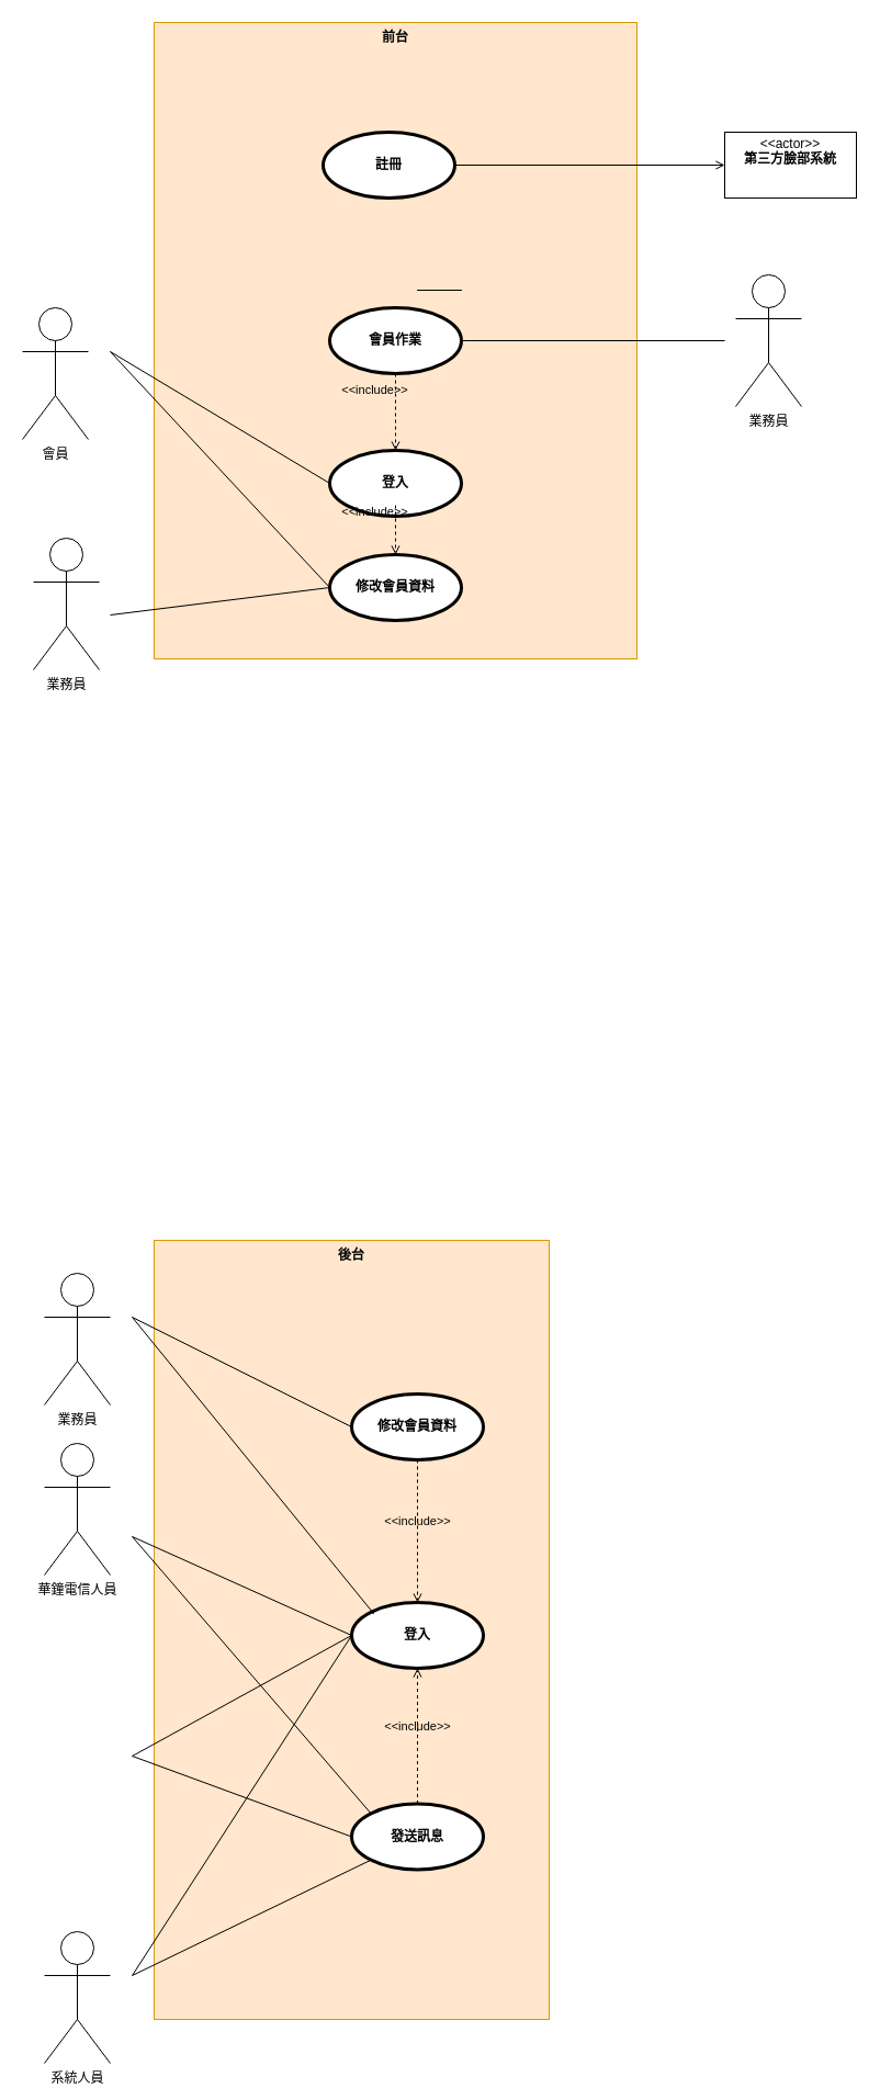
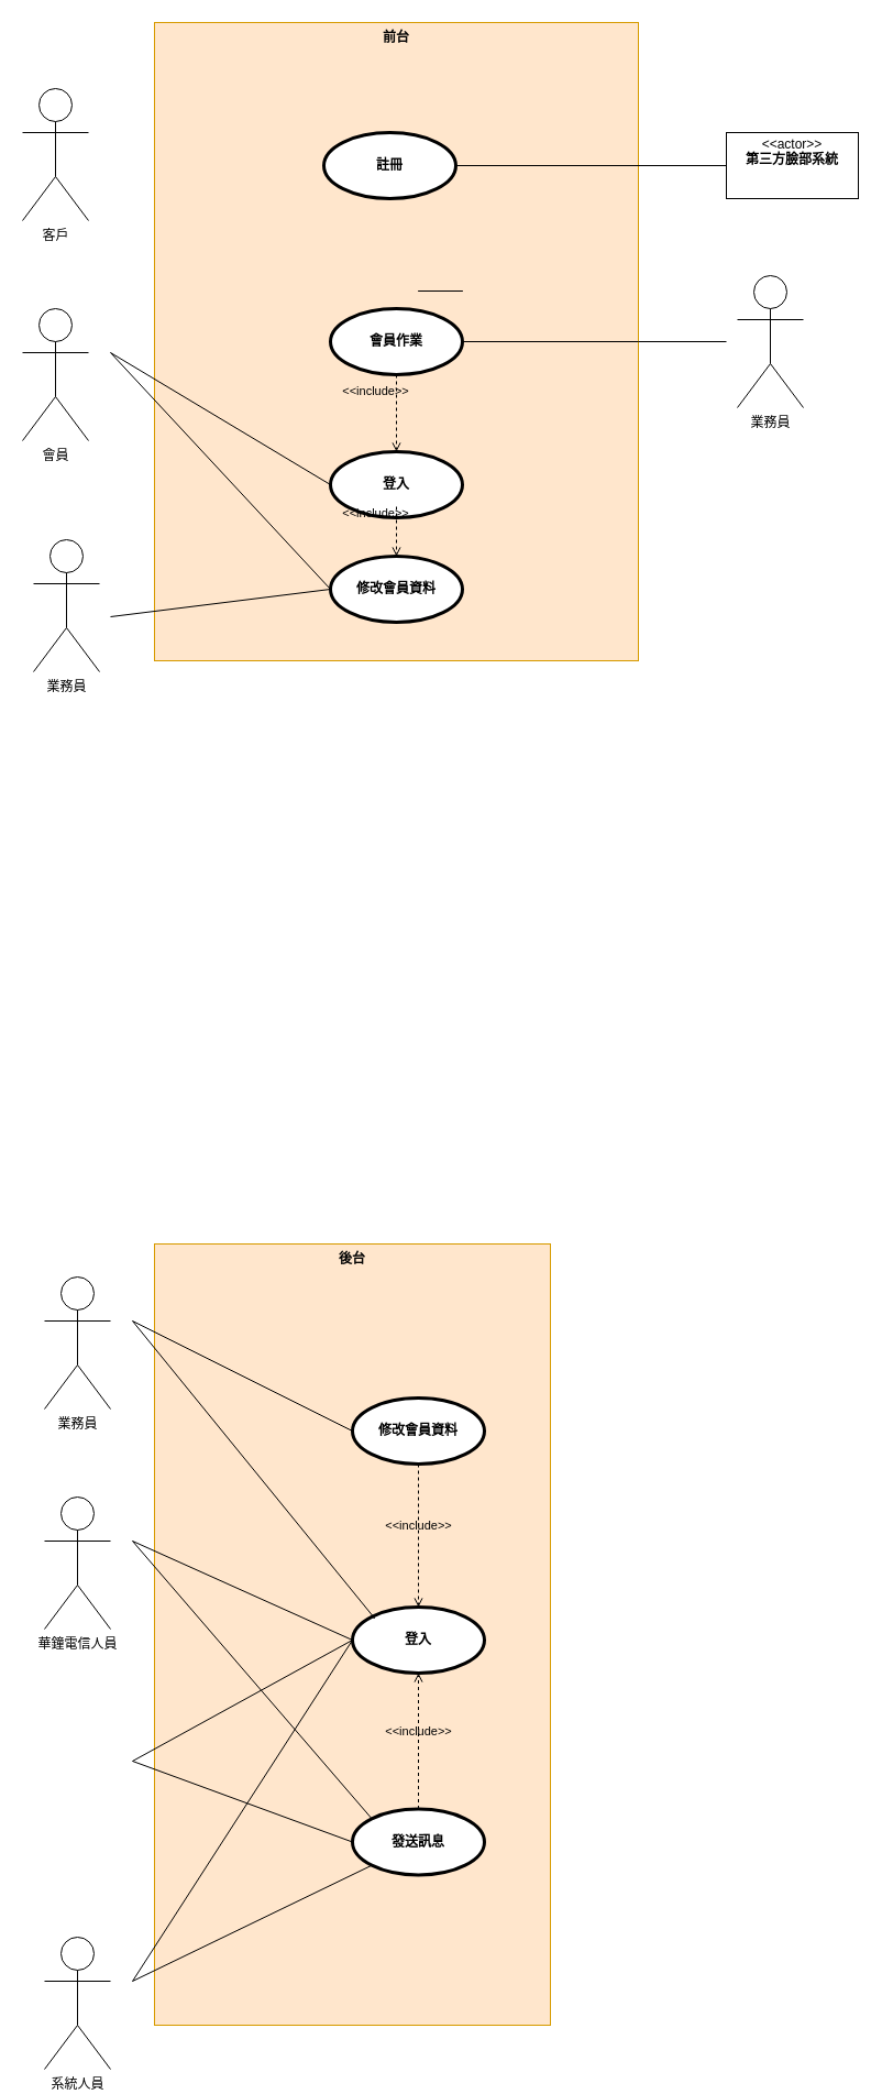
  <mxCell id="0" />
  <mxCell id="1" parent="0" />
  <mxCell id="2" value="後台" style="shape=rect;html=1;verticalAlign=top;fontStyle=1;whiteSpace=wrap;align=center;fillColor=#ffe6cc;strokeColor=#d79b00;" parent="1" vertex="1"><mxGeometry x="140" y="1130" width="360" height="710" as="geometry" /></mxCell>
  <mxCell id="3" value="前台" style="shape=rect;html=1;verticalAlign=top;fontStyle=1;whiteSpace=wrap;align=center;fillColor=#ffe6cc;strokeColor=#d79b00;" parent="1" vertex="1"><mxGeometry x="140" y="20" width="440" height="580" as="geometry" /></mxCell>
+ <mxCell id="4" value="客戶" style="shape=umlActor;html=1;verticalLabelPosition=bottom;verticalAlign=top;align=center;" parent="1" vertex="1"><mxGeometry x="20" y="80" width="60" height="120" as="geometry" /></mxCell>
  <mxCell id="5" value="會員" style="shape=umlActor;html=1;verticalLabelPosition=bottom;verticalAlign=top;align=center;" parent="1" vertex="1"><mxGeometry x="20" y="280" width="60" height="120" as="geometry" /></mxCell>
  <mxCell id="6" value="業務員" style="shape=umlActor;html=1;verticalLabelPosition=bottom;verticalAlign=top;align=center;" parent="1" vertex="1"><mxGeometry x="670" y="250" width="60" height="120" as="geometry" /></mxCell>
  <mxCell id="7" value="業務員" style="shape=umlActor;html=1;verticalLabelPosition=bottom;verticalAlign=top;align=center;" parent="1" vertex="1"><mxGeometry x="40" y="1160" width="60" height="120" as="geometry" /></mxCell>
  <mxCell id="8" value="&lt;p style=&quot;margin:0px;margin-top:4px;text-align:center;&quot;&gt;&amp;lt;&amp;lt;actor&amp;gt;&amp;gt;&lt;br&gt;&lt;b&gt;第三方臉部系統&lt;/b&gt;&lt;/p&gt;" style="shape=rect;html=1;overflow=fill;html=1;whiteSpace=wrap;align=center;" parent="1" vertex="1"><mxGeometry x="660" y="120" width="120" height="60" as="geometry" /></mxCell>
  <mxCell id="9" value="註冊" style="shape=ellipse;html=1;strokeWidth=3;fontStyle=1;whiteSpace=wrap;align=center;perimeter=ellipsePerimeter;" parent="1" vertex="1"><mxGeometry x="294" y="120" width="120" height="60" as="geometry" /></mxCell>
  <mxCell id="10" value="會員作業" style="shape=ellipse;html=1;strokeWidth=3;fontStyle=1;whiteSpace=wrap;align=center;perimeter=ellipsePerimeter;" parent="1" vertex="1"><mxGeometry x="300" y="280" width="120" height="60" as="geometry" /></mxCell>
- <mxCell id="11" value="" style="edgeStyle=none;html=1;endArrow=open;verticalAlign=bottom;rounded=0;exitX=1;exitY=0.5;exitDx=0;exitDy=0;entryX=0;entryY=0.5;entryDx=0;entryDy=0;" parent="1" source="9" target="8" edge="1"><mxGeometry width="160" relative="1" as="geometry"><mxPoint x="270" y="370" as="sourcePoint" /><mxPoint x="430" y="370" as="targetPoint" /></mxGeometry></mxCell>
+ <mxCell id="11" value="" style="edgeStyle=none;html=1;endArrow=none;verticalAlign=bottom;rounded=0;exitX=1;exitY=0.5;exitDx=0;exitDy=0;entryX=0;entryY=0.5;entryDx=0;entryDy=0;" parent="1" source="9" target="8" edge="1"><mxGeometry width="160" relative="1" as="geometry"><mxPoint x="270" y="370" as="sourcePoint" /><mxPoint x="430" y="370" as="targetPoint" /></mxGeometry></mxCell>
  <mxCell id="12" value="" style="edgeStyle=none;html=1;endArrow=none;verticalAlign=bottom;rounded=0;entryX=0;entryY=0.5;entryDx=0;entryDy=0;" parent="1" target="34" edge="1"><mxGeometry width="160" relative="1" as="geometry"><mxPoint x="100" y="320" as="sourcePoint" /><mxPoint x="430" y="470" as="targetPoint" /></mxGeometry></mxCell>
  <mxCell id="13" value="&amp;lt;&amp;lt;include&amp;gt;&amp;gt;" style="edgeStyle=none;html=1;endArrow=open;verticalAlign=bottom;dashed=1;labelBackgroundColor=none;rounded=0;exitX=0.5;exitY=1;exitDx=0;exitDy=0;entryX=0.5;entryY=0;entryDx=0;entryDy=0;" parent="1" source="10" target="34" edge="1"><mxGeometry x="-0.323" y="-19" width="160" relative="1" as="geometry"><mxPoint x="270" y="470" as="sourcePoint" /><mxPoint x="430" y="470" as="targetPoint" /><mxPoint as="offset" /></mxGeometry></mxCell>
  <mxCell id="14" value="" style="edgeStyle=none;html=1;endArrow=none;verticalAlign=bottom;rounded=0;exitX=1;exitY=0.5;exitDx=0;exitDy=0;" parent="1" source="10" edge="1"><mxGeometry width="160" relative="1" as="geometry"><mxPoint x="270" y="370" as="sourcePoint" /><mxPoint x="660" y="310" as="targetPoint" /><Array as="points"><mxPoint x="580" y="310" /></Array></mxGeometry></mxCell>
  <mxCell id="15" value="修改會員資料" style="shape=ellipse;html=1;strokeWidth=3;fontStyle=1;whiteSpace=wrap;align=center;perimeter=ellipsePerimeter;" parent="1" vertex="1"><mxGeometry x="300" y="505" width="120" height="60" as="geometry" /></mxCell>
  <mxCell id="16" value="" style="edgeStyle=none;html=1;endArrow=none;verticalAlign=bottom;rounded=0;entryX=0;entryY=0.5;entryDx=0;entryDy=0;" parent="1" target="15" edge="1"><mxGeometry width="160" relative="1" as="geometry"><mxPoint x="100" y="320" as="sourcePoint" /><mxPoint x="430" y="370" as="targetPoint" /></mxGeometry></mxCell>
  <mxCell id="17" value="" style="edgeStyle=none;html=1;endArrow=none;verticalAlign=bottom;rounded=0;entryX=0;entryY=0.5;entryDx=0;entryDy=0;" parent="1" target="15" edge="1"><mxGeometry width="160" relative="1" as="geometry"><mxPoint x="100" y="560" as="sourcePoint" /><mxPoint x="430" y="370" as="targetPoint" /></mxGeometry></mxCell>
  <mxCell id="18" value="業務員" style="shape=umlActor;html=1;verticalLabelPosition=bottom;verticalAlign=top;align=center;" parent="1" vertex="1"><mxGeometry x="30" y="490" width="60" height="120" as="geometry" /></mxCell>
- <mxCell id="19" value="華鐘電信人員" style="shape=umlActor;html=1;verticalLabelPosition=bottom;verticalAlign=top;align=center;" parent="1" vertex="1"><mxGeometry x="40" y="1315" width="60" height="120" as="geometry" /></mxCell>
+ <mxCell id="19" value="華鐘電信人員" style="shape=umlActor;html=1;verticalLabelPosition=bottom;verticalAlign=top;align=center;" parent="1" vertex="1"><mxGeometry x="40" y="1360" width="60" height="120" as="geometry" /></mxCell>
  <mxCell id="20" value="系統人員" style="shape=umlActor;html=1;verticalLabelPosition=bottom;verticalAlign=top;align=center;" parent="1" vertex="1"><mxGeometry x="40" y="1760" width="60" height="120" as="geometry" /></mxCell>
  <mxCell id="21" value="登入" style="shape=ellipse;html=1;strokeWidth=3;fontStyle=1;whiteSpace=wrap;align=center;perimeter=ellipsePerimeter;" parent="1" vertex="1"><mxGeometry x="320" y="1460" width="120" height="60" as="geometry" /></mxCell>
  <mxCell id="22" value="發送訊息" style="shape=ellipse;html=1;strokeWidth=3;fontStyle=1;whiteSpace=wrap;align=center;perimeter=ellipsePerimeter;" parent="1" vertex="1"><mxGeometry x="320" y="1643.5" width="120" height="60" as="geometry" /></mxCell>
  <mxCell id="23" value="修改會員資料" style="shape=ellipse;html=1;strokeWidth=3;fontStyle=1;whiteSpace=wrap;align=center;perimeter=ellipsePerimeter;" parent="1" vertex="1"><mxGeometry x="320" y="1270" width="120" height="60" as="geometry" /></mxCell>
  <mxCell id="24" value="" style="edgeStyle=none;html=1;endArrow=none;verticalAlign=bottom;rounded=0;" parent="1" target="21" edge="1"><mxGeometry width="160" relative="1" as="geometry"><mxPoint x="120" y="1200" as="sourcePoint" /><mxPoint x="320" y="1490" as="targetPoint" /><Array as="points"><mxPoint x="340" y="1470" /></Array></mxGeometry></mxCell>
  <mxCell id="25" value="" style="edgeStyle=none;html=1;endArrow=none;verticalAlign=bottom;rounded=0;entryX=0;entryY=0.5;entryDx=0;entryDy=0;" parent="1" target="21" edge="1"><mxGeometry width="160" relative="1" as="geometry"><mxPoint x="120" y="1400" as="sourcePoint" /><mxPoint x="300" y="1490" as="targetPoint" /></mxGeometry></mxCell>
  <mxCell id="26" value="" style="edgeStyle=none;html=1;endArrow=none;verticalAlign=bottom;rounded=0;entryX=0;entryY=0.5;entryDx=0;entryDy=0;" parent="1" target="21" edge="1"><mxGeometry width="160" relative="1" as="geometry"><mxPoint x="120" y="1600" as="sourcePoint" /><mxPoint x="310" y="1500" as="targetPoint" /></mxGeometry></mxCell>
  <mxCell id="27" value="" style="edgeStyle=none;html=1;endArrow=none;verticalAlign=bottom;rounded=0;entryX=0;entryY=0.5;entryDx=0;entryDy=0;" parent="1" target="21" edge="1"><mxGeometry width="160" relative="1" as="geometry"><mxPoint x="120" y="1800" as="sourcePoint" /><mxPoint x="300" y="1490" as="targetPoint" /></mxGeometry></mxCell>
  <mxCell id="28" value="&amp;lt;&amp;lt;include&amp;gt;&amp;gt;" style="edgeStyle=none;html=1;endArrow=open;verticalAlign=bottom;dashed=1;labelBackgroundColor=none;rounded=0;entryX=0.5;entryY=1;entryDx=0;entryDy=0;exitX=0.5;exitY=0;exitDx=0;exitDy=0;" parent="1" source="22" target="21" edge="1"><mxGeometry width="160" relative="1" as="geometry"><mxPoint x="290" y="1600" as="sourcePoint" /><mxPoint x="450" y="1600" as="targetPoint" /></mxGeometry></mxCell>
  <mxCell id="29" value="" style="edgeStyle=none;html=1;endArrow=none;verticalAlign=bottom;rounded=0;entryX=0;entryY=0;entryDx=0;entryDy=0;" parent="1" target="22" edge="1"><mxGeometry width="160" relative="1" as="geometry"><mxPoint x="120" y="1400" as="sourcePoint" /><mxPoint x="430" y="1600" as="targetPoint" /></mxGeometry></mxCell>
  <mxCell id="30" value="" style="edgeStyle=none;html=1;endArrow=none;verticalAlign=bottom;rounded=0;entryX=0;entryY=0.5;entryDx=0;entryDy=0;" parent="1" target="22" edge="1"><mxGeometry width="160" relative="1" as="geometry"><mxPoint x="120" y="1600" as="sourcePoint" /><mxPoint x="327.574" y="1662.287" as="targetPoint" /></mxGeometry></mxCell>
  <mxCell id="31" value="" style="edgeStyle=none;html=1;endArrow=none;verticalAlign=bottom;rounded=0;entryX=0;entryY=1;entryDx=0;entryDy=0;" parent="1" target="22" edge="1"><mxGeometry width="160" relative="1" as="geometry"><mxPoint x="120" y="1800" as="sourcePoint" /><mxPoint x="310" y="1683.5" as="targetPoint" /></mxGeometry></mxCell>
  <mxCell id="32" value="" style="edgeStyle=none;html=1;endArrow=none;verticalAlign=bottom;rounded=0;entryX=0;entryY=0.5;entryDx=0;entryDy=0;" parent="1" target="23" edge="1"><mxGeometry width="160" relative="1" as="geometry"><mxPoint x="120" y="1200" as="sourcePoint" /><mxPoint x="430" y="1500" as="targetPoint" /></mxGeometry></mxCell>
  <mxCell id="33" value="&amp;lt;&amp;lt;include&amp;gt;&amp;gt;" style="edgeStyle=none;html=1;endArrow=open;verticalAlign=bottom;dashed=1;labelBackgroundColor=none;rounded=0;exitX=0.5;exitY=1;exitDx=0;exitDy=0;entryX=0.5;entryY=0;entryDx=0;entryDy=0;" parent="1" source="23" target="21" edge="1"><mxGeometry width="160" relative="1" as="geometry"><mxPoint x="290" y="1500" as="sourcePoint" /><mxPoint x="450" y="1500" as="targetPoint" /></mxGeometry></mxCell>
  <mxCell id="34" value="登入" style="shape=ellipse;html=1;strokeWidth=3;fontStyle=1;whiteSpace=wrap;align=center;perimeter=ellipsePerimeter;" parent="1" vertex="1"><mxGeometry x="300" y="410" width="120" height="60" as="geometry" /></mxCell>
  <mxCell id="35" value="" style="line;strokeWidth=1;fillColor=none;align=left;verticalAlign=middle;spacingTop=-1;spacingLeft=3;spacingRight=3;rotatable=0;labelPosition=right;points=[];portConstraint=eastwest;" parent="1" vertex="1"><mxGeometry x="380" y="260" width="40" height="8" as="geometry" /></mxCell>
  <mxCell id="36" value="" style="line;strokeWidth=1;fillColor=none;align=left;verticalAlign=middle;spacingTop=-1;spacingLeft=3;spacingRight=3;rotatable=0;labelPosition=right;points=[];portConstraint=eastwest;" parent="1" vertex="1"><mxGeometry x="380" y="260" width="40" height="8" as="geometry" /></mxCell>
  <mxCell id="37" value="" style="line;strokeWidth=1;fillColor=none;align=left;verticalAlign=middle;spacingTop=-1;spacingLeft=3;spacingRight=3;rotatable=0;labelPosition=right;points=[];portConstraint=eastwest;" parent="1" vertex="1"><mxGeometry x="380" y="260" width="40" height="8" as="geometry" /></mxCell>
  <mxCell id="38" value="&amp;lt;&amp;lt;include&amp;gt;&amp;gt;" style="edgeStyle=none;html=1;endArrow=open;verticalAlign=bottom;dashed=1;labelBackgroundColor=none;rounded=0;entryX=0.5;entryY=0;entryDx=0;entryDy=0;" parent="1" target="15" edge="1"><mxGeometry x="-0.323" y="-19" width="160" relative="1" as="geometry"><mxPoint x="360" y="460" as="sourcePoint" /><mxPoint x="370" y="420" as="targetPoint" /><mxPoint as="offset" /></mxGeometry></mxCell>
